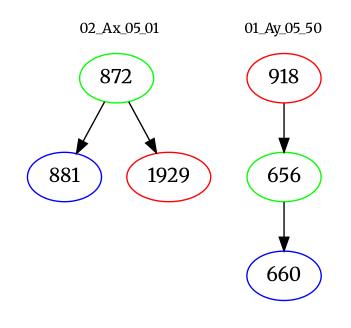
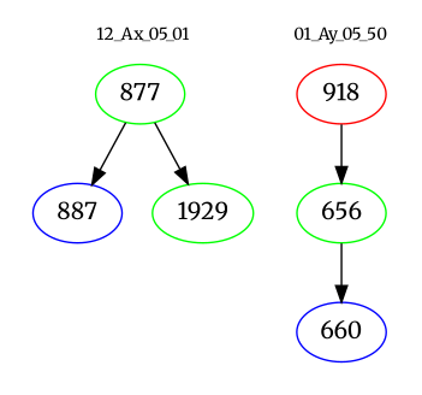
  digraph {
    fontname=Merriweather
    node [color=green fontname=Merriweather]
    edge [color=black fontname=Merriweather]
-   n1 [label=872]
-   n2 [color=blue label=881]
-   n3 [color=red label=1929]
+   n1 [label=877]
+   n2 [color=blue label=887]
+   n3 [label=1929]
    n4 [label=656]
    n5 [color=blue label=660]
    n6 [color=red label=918]
    subgraph cluster_1 {
      color=white
      fontsize=10
-     label="02_Ax_05_01"
+     label="12_Ax_05_01"
      n1
      n2
      n3
    }
    subgraph cluster_2 {
      color=white
      fontsize=10
      label="01_Ay_05_50"
      n4
      n5
      n6
    }
    n1 -> n2
    n1 -> n3
    n4 -> n5
    n6 -> n4
  }
